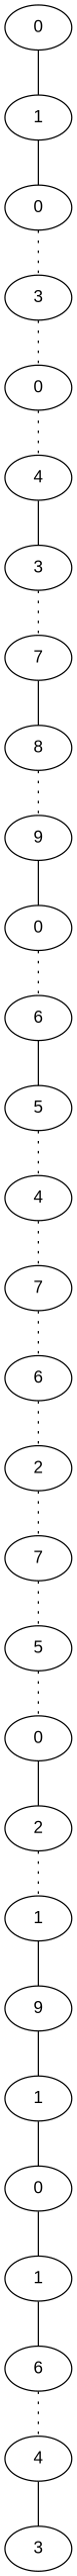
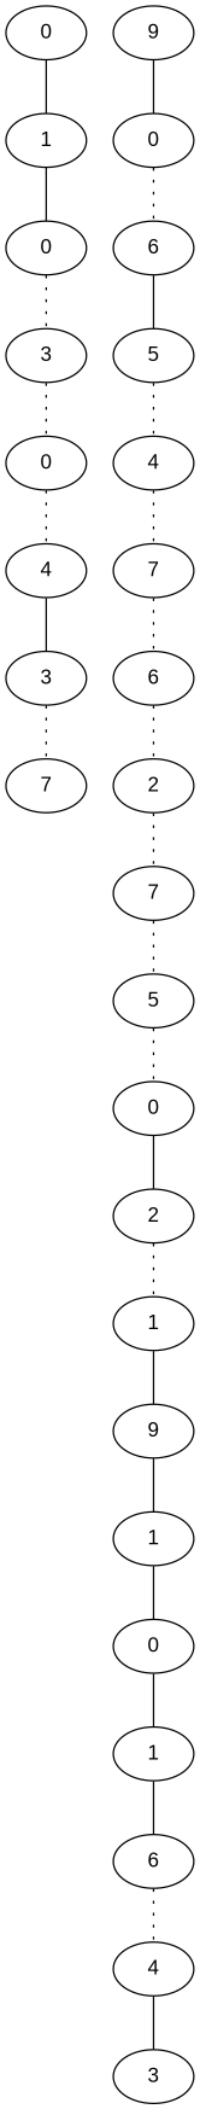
  graph {
    fontname="Liberation Sans"
    node [fontname="Liberation Sans"]
    edge [fontname="Liberation Sans" style=dotted]
    n1 [label=0]
    n2 [label=1]
    n3 [label=0]
    n4 [label=3]
    n5 [label=0]
    n6 [label=4]
    n7 [label=3]
    n8 [label=7]
-   n9 [label=8]
    n10 [label=9]
    n11 [label=0]
    n12 [label=6]
    n13 [label=5]
    n14 [label=4]
    n15 [label=7]
    n16 [label=6]
    n17 [label=2]
    n18 [label=7]
    n19 [label=5]
    n20 [label=0]
    n21 [label=2]
    n22 [label=1]
    n23 [label=9]
    n24 [label=1]
    n25 [label=0]
    n26 [label=1]
    n27 [label=6]
    n28 [label=4]
    n29 [label=3]
    n1 -- n2 [style=""]
    n2 -- n3 [style=""]
    n3 -- n4
    n4 -- n5
    n5 -- n6
    n6 -- n7 [style=""]
    n7 -- n8
-   n8 -- n9 [style=""]
-   n9 -- n10
    n10 -- n11 [style=""]
    n11 -- n12
    n12 -- n13 [style=""]
    n13 -- n14
    n14 -- n15
    n15 -- n16
    n16 -- n17
    n17 -- n18
    n18 -- n19
    n19 -- n20
    n20 -- n21 [style=""]
    n21 -- n22
    n22 -- n23 [style=""]
    n23 -- n24 [style=""]
    n24 -- n25 [style=""]
    n25 -- n26 [style=""]
    n26 -- n27 [style=""]
    n27 -- n28
    n28 -- n29 [style=""]
  }
